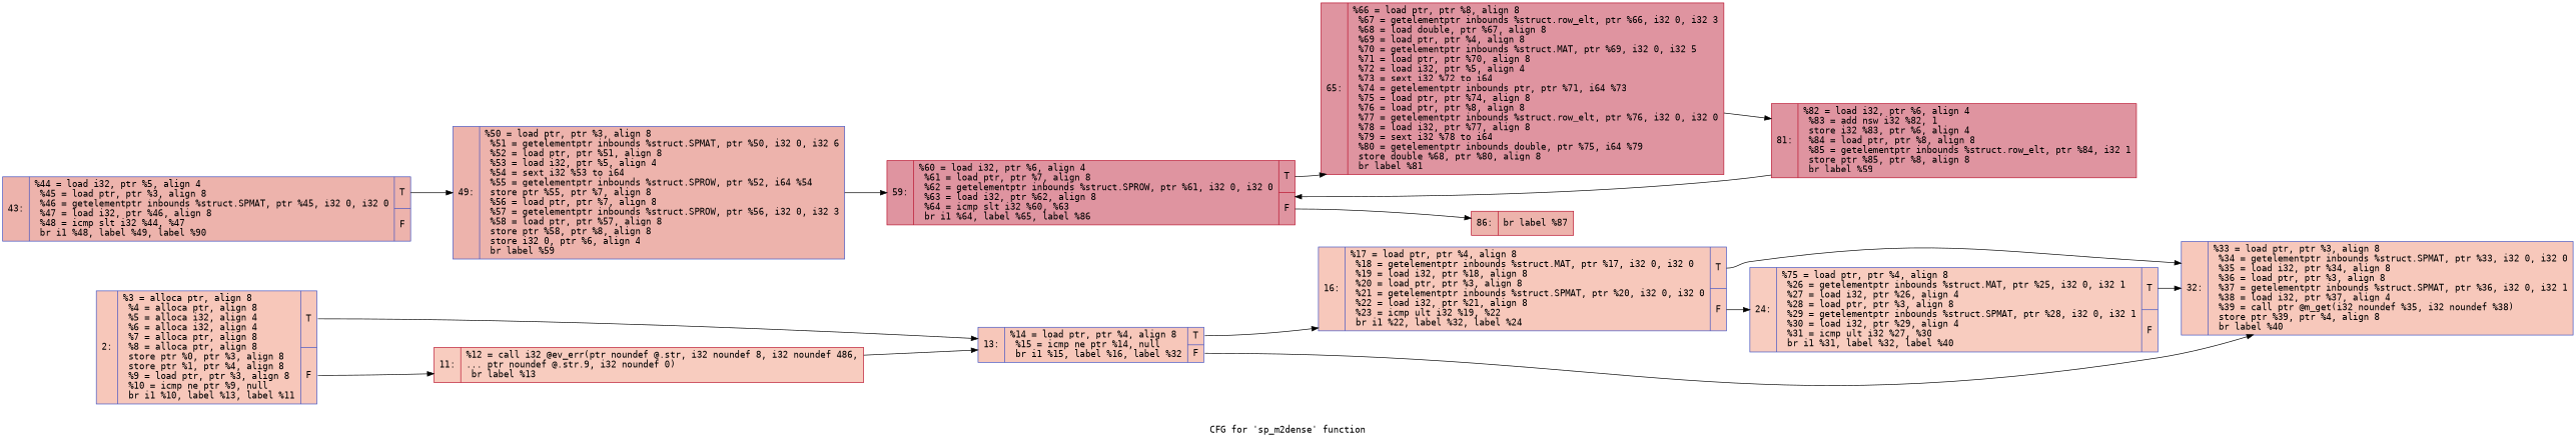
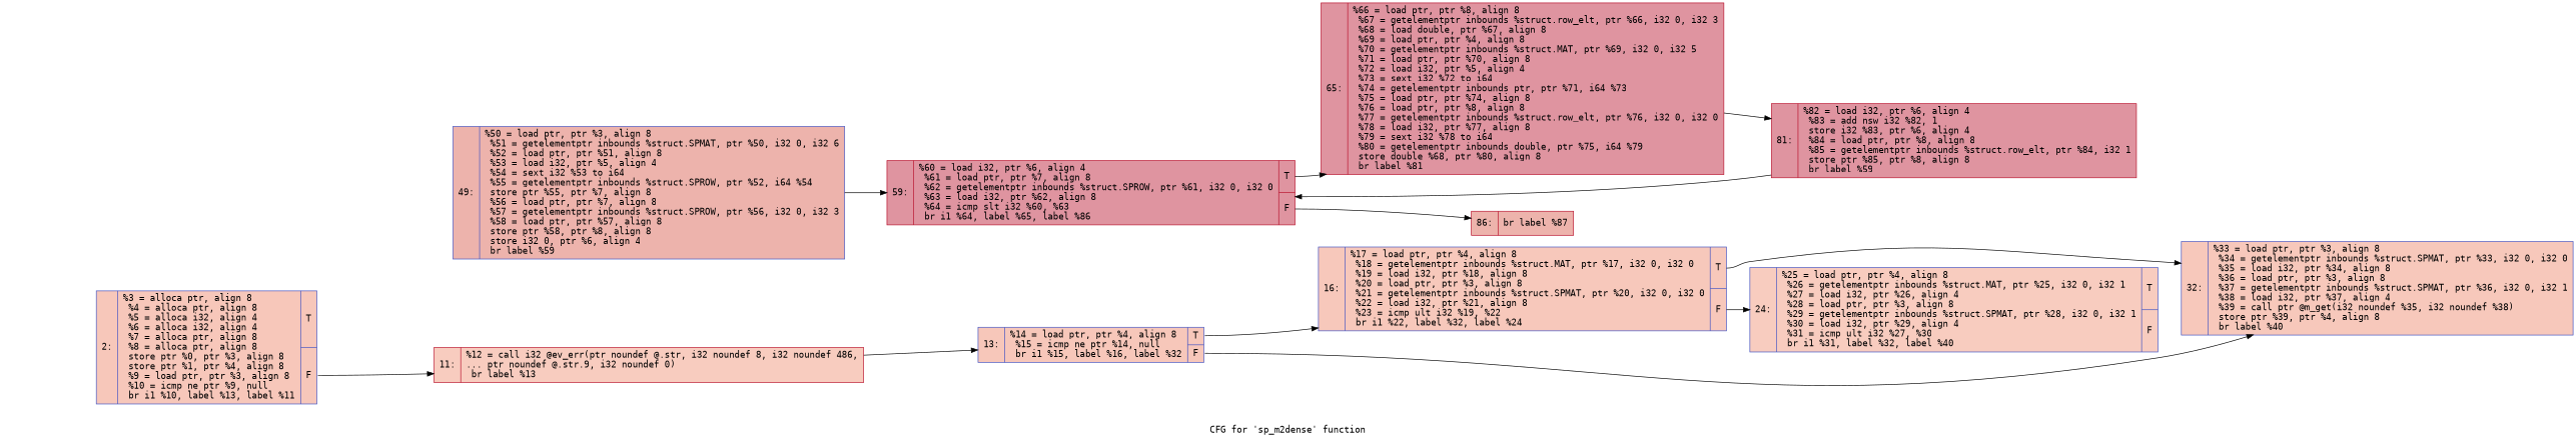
  digraph {
    fontname="DejaVu Sans Mono"
    label="CFG for 'sp_m2dense' function"
    rankdir=LR
    node [color="#3d50c3ff" fillcolor="#d6524470" fontname="DejaVu Sans Mono" shape=record style=filled]
    edge [fontname="DejaVu Sans Mono" tailport=s0]
    n1 [fillcolor="#ec7f6370" label="{2:\l|  %3 = alloca ptr, align 8\l  %4 = alloca ptr, align 8\l  %5 = alloca i32, align 4\l  %6 = alloca i32, align 4\l  %7 = alloca ptr, align 8\l  %8 = alloca ptr, align 8\l  store ptr %0, ptr %3, align 8\l  store ptr %1, ptr %4, align 8\l  %9 = load ptr, ptr %3, align 8\l  %10 = icmp ne ptr %9, null\l  br i1 %10, label %13, label %11\l|{<s0>T|<s1>F}}"]
    n2 [fillcolor="#ec7f6370" label="{13:\l|  %14 = load ptr, ptr %4, align 8\l  %15 = icmp ne ptr %14, null\l  br i1 %15, label %16, label %32\l|{<s0>T|<s1>F}}"]
    n3 [color="#b70d28ff" fillcolor="#f08b6e70" label="{11:\l|  %12 = call i32 @ev_err(ptr noundef @.str, i32 noundef 8, i32 noundef 486,\l... ptr noundef @.str.9, i32 noundef 0)\l  br label %13\l}"]
    n4 [fillcolor="#ed836670" label="{16:\l|  %17 = load ptr, ptr %4, align 8\l  %18 = getelementptr inbounds %struct.MAT, ptr %17, i32 0, i32 0\l  %19 = load i32, ptr %18, align 8\l  %20 = load ptr, ptr %3, align 8\l  %21 = getelementptr inbounds %struct.SPMAT, ptr %20, i32 0, i32 0\l  %22 = load i32, ptr %21, align 8\l  %23 = icmp ult i32 %19, %22\l  br i1 %22, label %32, label %24\l|{<s0>T|<s1>F}}"]
    n5 [fillcolor="#ed836670" label="{32:\l|  %33 = load ptr, ptr %3, align 8\l  %34 = getelementptr inbounds %struct.SPMAT, ptr %33, i32 0, i32 0\l  %35 = load i32, ptr %34, align 8\l  %36 = load ptr, ptr %3, align 8\l  %37 = getelementptr inbounds %struct.SPMAT, ptr %36, i32 0, i32 1\l  %38 = load i32, ptr %37, align 4\l  %39 = call ptr @m_get(i32 noundef %35, i32 noundef %38)\l  store ptr %39, ptr %4, align 8\l  br label %40\l}"]
-   n6 [fillcolor="#f08b6e70" label="{24:\l|  %75 = load ptr, ptr %4, align 8\l  %26 = getelementptr inbounds %struct.MAT, ptr %25, i32 0, i32 1\l  %27 = load i32, ptr %26, align 4\l  %28 = load ptr, ptr %3, align 8\l  %29 = getelementptr inbounds %struct.SPMAT, ptr %28, i32 0, i32 1\l  %30 = load i32, ptr %29, align 4\l  %31 = icmp ult i32 %27, %30\l  br i1 %31, label %32, label %40\l|{<s0>T|<s1>F}}"]
-   n7 [label="{43:\l|  %44 = load i32, ptr %5, align 4\l  %45 = load ptr, ptr %3, align 8\l  %46 = getelementptr inbounds %struct.SPMAT, ptr %45, i32 0, i32 0\l  %47 = load i32, ptr %46, align 8\l  %48 = icmp slt i32 %44, %47\l  br i1 %48, label %49, label %90\l|{<s0>T|<s1>F}}"]
+   n6 [fillcolor="#f08b6e70" label="{24:\l|  %25 = load ptr, ptr %4, align 8\l  %26 = getelementptr inbounds %struct.MAT, ptr %25, i32 0, i32 1\l  %27 = load i32, ptr %26, align 4\l  %28 = load ptr, ptr %3, align 8\l  %29 = getelementptr inbounds %struct.SPMAT, ptr %28, i32 0, i32 1\l  %30 = load i32, ptr %29, align 4\l  %31 = icmp ult i32 %27, %30\l  br i1 %31, label %32, label %40\l|{<s0>T|<s1>F}}"]
    n8 [label="{49:\l|  %50 = load ptr, ptr %3, align 8\l  %51 = getelementptr inbounds %struct.SPMAT, ptr %50, i32 0, i32 6\l  %52 = load ptr, ptr %51, align 8\l  %53 = load i32, ptr %5, align 4\l  %54 = sext i32 %53 to i64\l  %55 = getelementptr inbounds %struct.SPROW, ptr %52, i64 %54\l  store ptr %55, ptr %7, align 8\l  %56 = load ptr, ptr %7, align 8\l  %57 = getelementptr inbounds %struct.SPROW, ptr %56, i32 0, i32 3\l  %58 = load ptr, ptr %57, align 8\l  store ptr %58, ptr %8, align 8\l  store i32 0, ptr %6, align 4\l  br label %59\l}"]
    n9 [color="#b70d28ff" fillcolor="#b70d2870" label="{59:\l|  %60 = load i32, ptr %6, align 4\l  %61 = load ptr, ptr %7, align 8\l  %62 = getelementptr inbounds %struct.SPROW, ptr %61, i32 0, i32 0\l  %63 = load i32, ptr %62, align 8\l  %64 = icmp slt i32 %60, %63\l  br i1 %64, label %65, label %86\l|{<s0>T|<s1>F}}"]
    n10 [color="#b70d28ff" fillcolor="#b70d2870" label="{65:\l|  %66 = load ptr, ptr %8, align 8\l  %67 = getelementptr inbounds %struct.row_elt, ptr %66, i32 0, i32 3\l  %68 = load double, ptr %67, align 8\l  %69 = load ptr, ptr %4, align 8\l  %70 = getelementptr inbounds %struct.MAT, ptr %69, i32 0, i32 5\l  %71 = load ptr, ptr %70, align 8\l  %72 = load i32, ptr %5, align 4\l  %73 = sext i32 %72 to i64\l  %74 = getelementptr inbounds ptr, ptr %71, i64 %73\l  %75 = load ptr, ptr %74, align 8\l  %76 = load ptr, ptr %8, align 8\l  %77 = getelementptr inbounds %struct.row_elt, ptr %76, i32 0, i32 0\l  %78 = load i32, ptr %77, align 8\l  %79 = sext i32 %78 to i64\l  %80 = getelementptr inbounds double, ptr %75, i64 %79\l  store double %68, ptr %80, align 8\l  br label %81\l}"]
    n11 [color="#b70d28ff" label="{86:\l|  br label %87\l}"]
    n12 [color="#b70d28ff" fillcolor="#b70d2870" label="{81:\l|  %82 = load i32, ptr %6, align 4\l  %83 = add nsw i32 %82, 1\l  store i32 %83, ptr %6, align 4\l  %84 = load ptr, ptr %8, align 8\l  %85 = getelementptr inbounds %struct.row_elt, ptr %84, i32 1\l  store ptr %85, ptr %8, align 8\l  br label %59\l}"]
-   n1 -> n2
    n1 -> n3 [tailport=s1]
    n2 -> n4
    n2 -> n5 [tailport=s1]
    n3 -> n2 [tailport=""]
    n4 -> n5
    n4 -> n6 [tailport=s1]
-   n6 -> n5
-   n7 -> n8
    n8 -> n9 [tailport=""]
    n9 -> n10
    n9 -> n11 [tailport=s1]
    n10 -> n12 [tailport=""]
    n12 -> n9 [tailport=""]
  }
